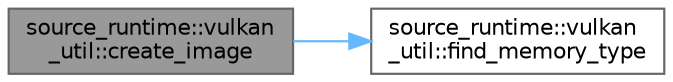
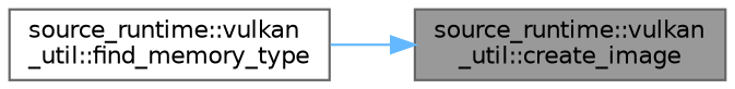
  digraph {
    rankdir=LR
    node [fontname=Helvetica fontsize=10 shape=box style=filled]
    n1 [color=gray40 fillcolor=grey60 fontcolor=black height=0.2 label="source_runtime::vulkan\l_util::create_image" width=0.4]
    n2 [color=grey40 fillcolor=white height=0.2 label="source_runtime::vulkan\l_util::find_memory_type" width=0.4]
-   n1 -> n2 [color=steelblue1 fontname=Helvetica fontsize=10 labelfontname=Helvetica labelfontsize=10 style=solid]
+   n2 -> n1 [color=steelblue1 fontname=Helvetica fontsize=10 labelfontname=Helvetica labelfontsize=10 style=solid]
  }
